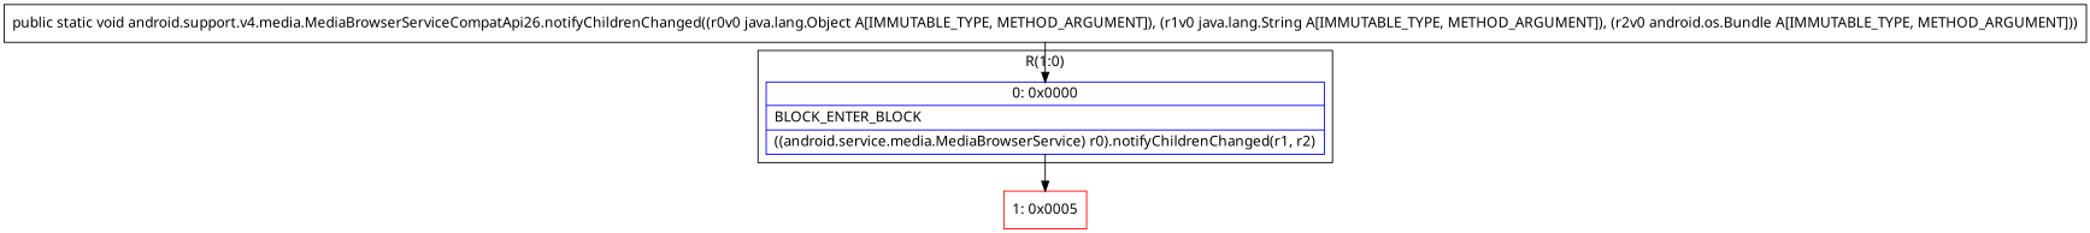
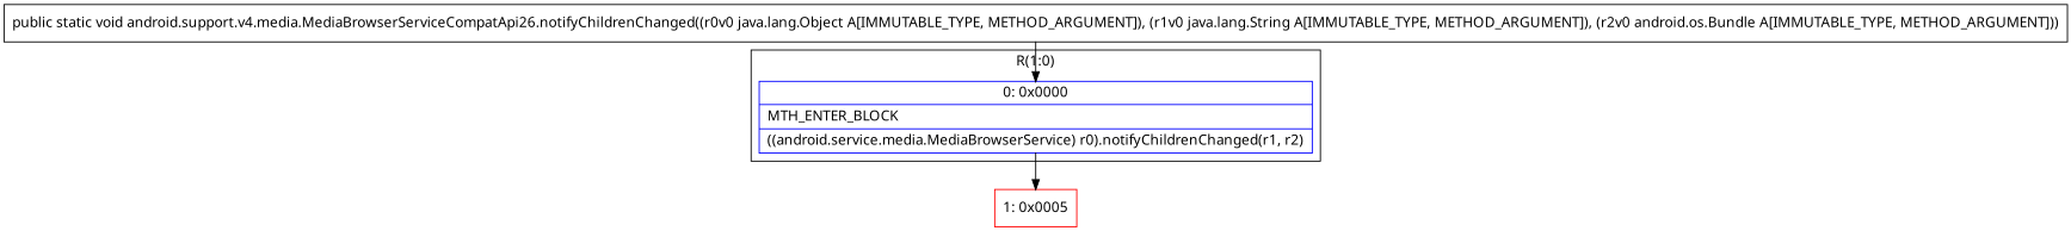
  digraph {
    fontname="Noto Sans"
    node [shape=record fontname="Noto Sans"]
    edge [fontname="Noto Sans"]
-   n1 [color=blue label="{0\:\ 0x0000|BLOCK_ENTER_BLOCK\l|((android.service.media.MediaBrowserService) r0).notifyChildrenChanged(r1, r2)\l}"]
+   n1 [color=blue label="{0\:\ 0x0000|MTH_ENTER_BLOCK\l|((android.service.media.MediaBrowserService) r0).notifyChildrenChanged(r1, r2)\l}"]
    n2 [color=red label="{1\:\ 0x0005}"]
    n3 [label="{public static void android.support.v4.media.MediaBrowserServiceCompatApi26.notifyChildrenChanged((r0v0 java.lang.Object A[IMMUTABLE_TYPE, METHOD_ARGUMENT]), (r1v0 java.lang.String A[IMMUTABLE_TYPE, METHOD_ARGUMENT]), (r2v0 android.os.Bundle A[IMMUTABLE_TYPE, METHOD_ARGUMENT])) }"]
    subgraph cluster_1 {
      label="R(1:0)"
      n1
    }
    n1 -> n2
    n3 -> n1
  }
